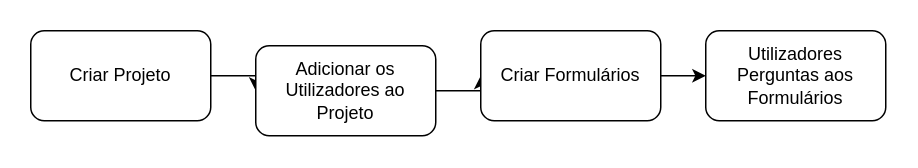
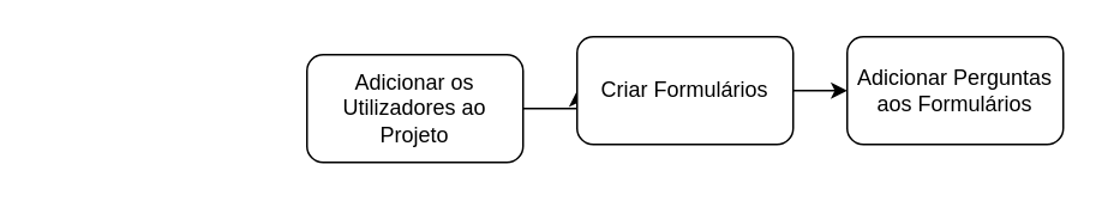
  <mxCell id="0" />
  <mxCell id="1" parent="0" />
- <mxCell id="2" style="edgeStyle=orthogonalEdgeStyle;rounded=0;orthogonalLoop=1;jettySize=auto;html=1;exitX=1;exitY=0.5;exitDx=0;exitDy=0;entryX=0;entryY=0.5;entryDx=0;entryDy=0;" edge="1" parent="1" source="3" target="5"><mxGeometry relative="1" as="geometry" /></mxCell>
- <mxCell id="3" value="Criar Projeto" style="rounded=1;whiteSpace=wrap;html=1;" vertex="1" parent="1"><mxGeometry x="20" y="20" width="120" height="60" as="geometry" /></mxCell>
  <mxCell id="4" style="edgeStyle=orthogonalEdgeStyle;rounded=0;orthogonalLoop=1;jettySize=auto;html=1;exitX=1;exitY=0.5;exitDx=0;exitDy=0;entryX=0;entryY=0.5;entryDx=0;entryDy=0;" edge="1" parent="1" source="5" target="7"><mxGeometry relative="1" as="geometry" /></mxCell>
  <mxCell id="5" value="Adicionar os Utilizadores ao Projeto" style="rounded=1;whiteSpace=wrap;html=1;" vertex="1" parent="1"><mxGeometry x="170" y="30" width="120" height="60" as="geometry" /></mxCell>
  <mxCell id="6" style="edgeStyle=orthogonalEdgeStyle;rounded=0;orthogonalLoop=1;jettySize=auto;html=1;exitX=1;exitY=0.5;exitDx=0;exitDy=0;entryX=0;entryY=0.5;entryDx=0;entryDy=0;" edge="1" parent="1" source="7" target="8"><mxGeometry relative="1" as="geometry" /></mxCell>
  <mxCell id="7" value="Criar Formulários" style="rounded=1;whiteSpace=wrap;html=1;" vertex="1" parent="1"><mxGeometry x="320" y="20" width="120" height="60" as="geometry" /></mxCell>
- <mxCell id="8" value="Utilizadores Perguntas aos Formulários" style="rounded=1;whiteSpace=wrap;html=1;" vertex="1" parent="1"><mxGeometry x="470" y="20" width="120" height="60" as="geometry" /></mxCell>
+ <mxCell id="8" value="Adicionar Perguntas aos Formulários" style="rounded=1;whiteSpace=wrap;html=1;" vertex="1" parent="1"><mxGeometry x="470" y="20" width="120" height="60" as="geometry" /></mxCell>
